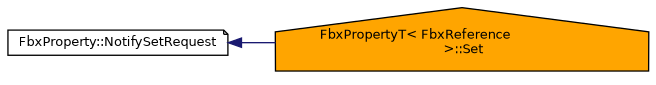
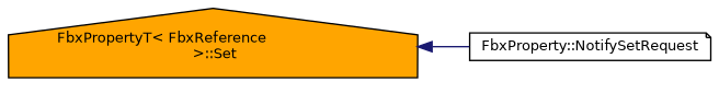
  digraph {
    rankdir=LR
    node [color=black fontname=Helvetica fontsize=10 style=filled]
    n1 [fillcolor=white fontcolor=black height=0.2 label="FbxProperty::NotifySetRequest" shape=note width=0.4]
    n2 [fillcolor=orange height=0.2 label="FbxPropertyT\< FbxReference\l \>::Set" shape=house width=0.4]
-   n1 -> n2 [color=midnightblue dir=back fontname=Helvetica fontsize=10 labelfontname=Helvetica labelfontsize=10 style=solid]
+   n2 -> n1 [color=midnightblue dir=back fontname=Helvetica fontsize=10 labelfontname=Helvetica labelfontsize=10 style=solid]
  }
